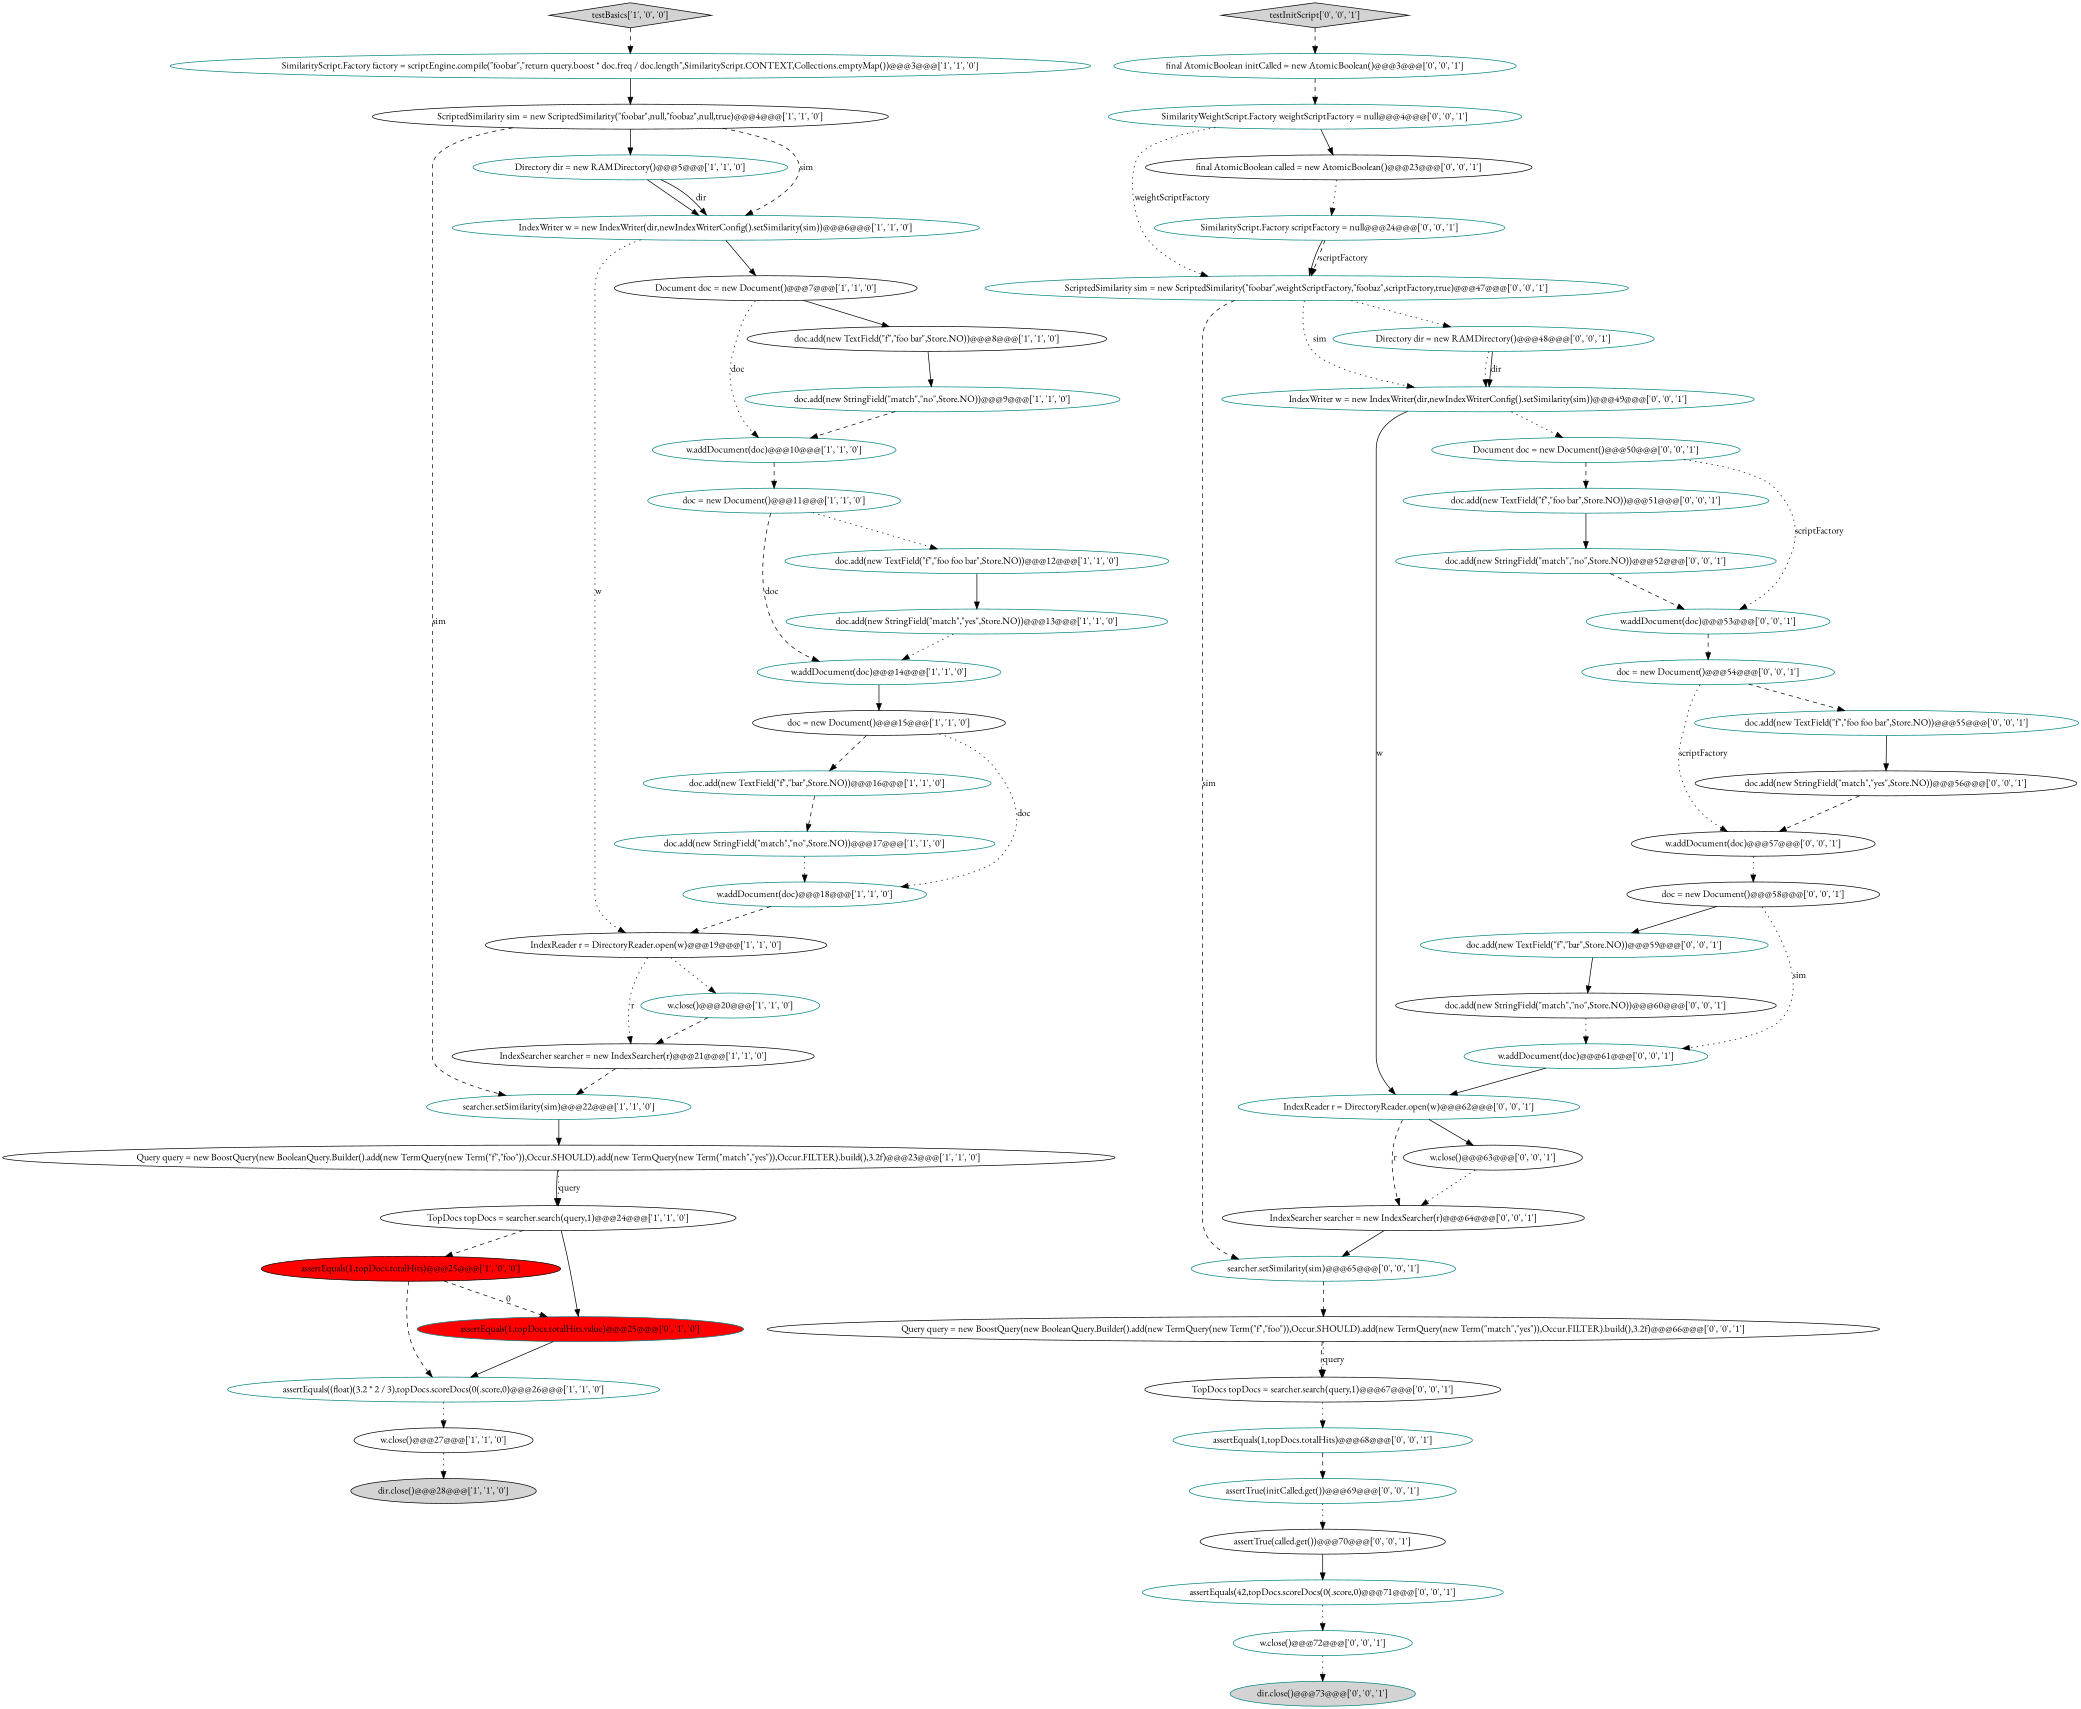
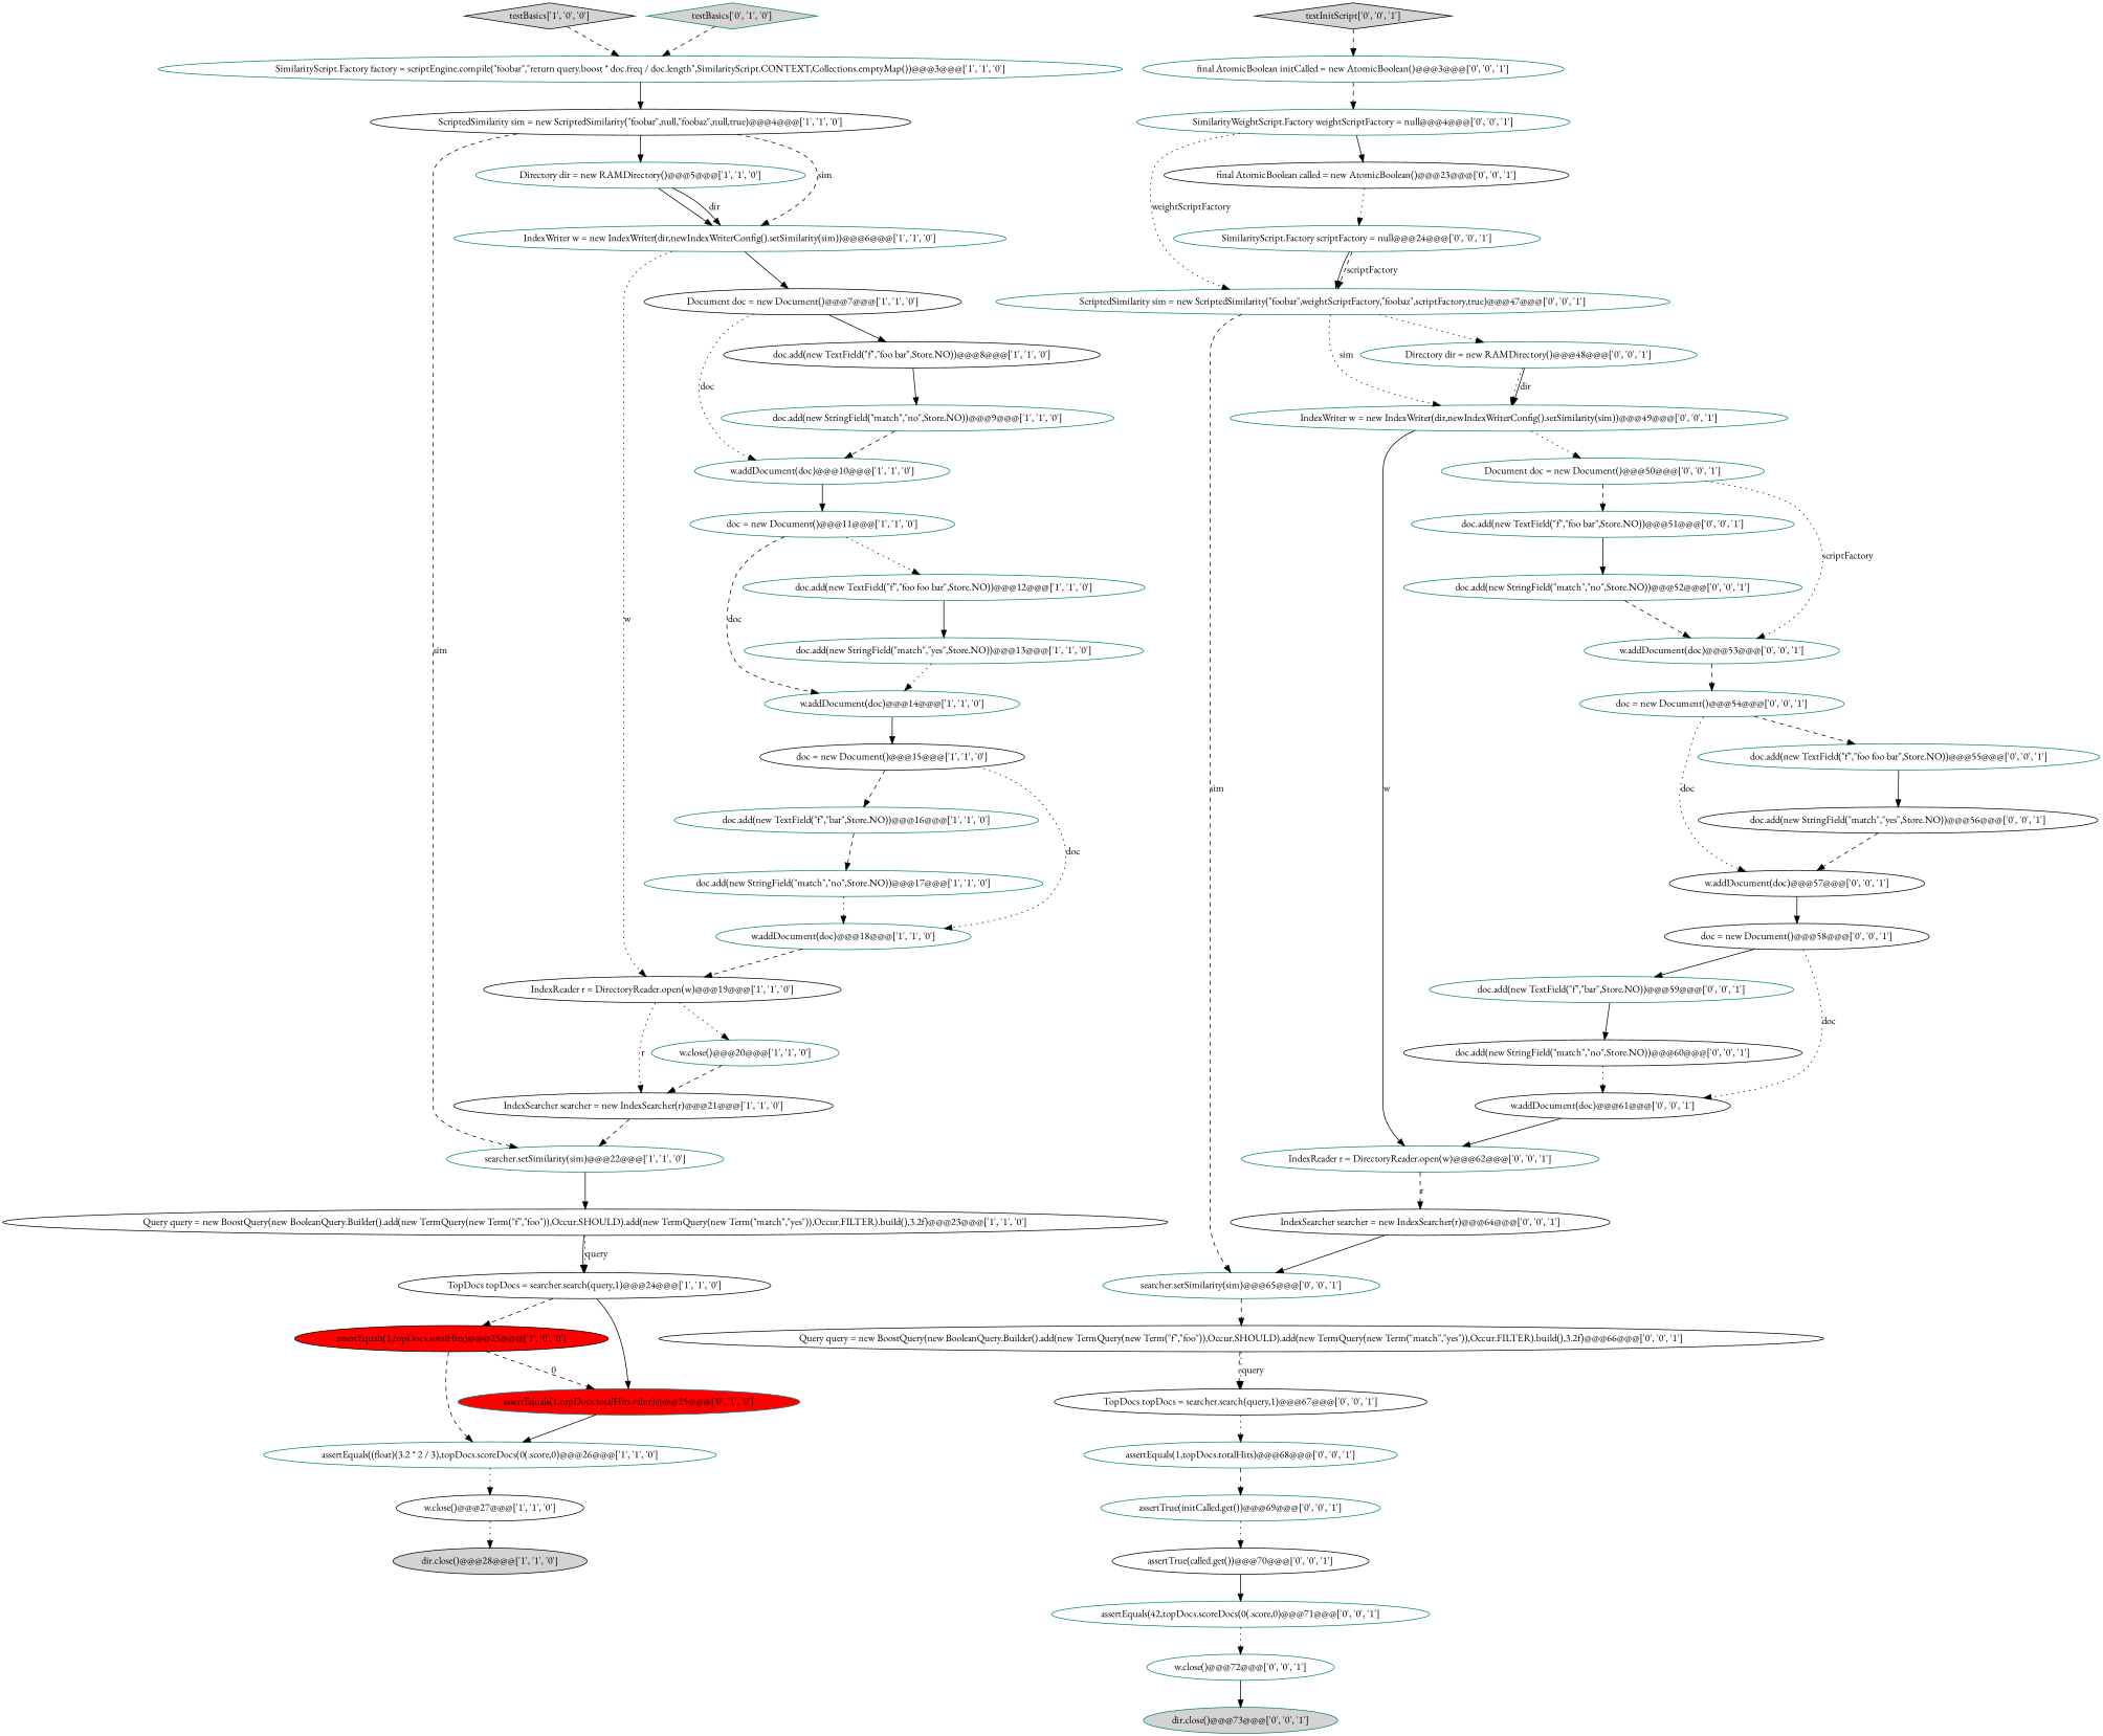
  digraph {
    fontname="EB Garamond"
    node [color=teal fillcolor=white fontname="EB Garamond" shape=ellipse style=filled]
    edge [fontname="EB Garamond" style=dashed]
    n1 [label="doc.add(new TextField(\"f\",\"bar\",Store.NO))@@@16@@@['1', '1', '0']"]
    n2 [label="doc.add(new StringField(\"match\",\"no\",Store.NO))@@@17@@@['1', '1', '0']"]
    n3 [label="w.addDocument(doc)@@@18@@@['1', '1', '0']"]
    n4 [label="w.close()@@@20@@@['1', '1', '0']"]
    n5 [color=black label="IndexSearcher searcher = new IndexSearcher(r)@@@21@@@['1', '1', '0']"]
    n6 [label="searcher.setSimilarity(sim)@@@22@@@['1', '1', '0']"]
    n7 [label="assertTrue(initCalled.get())@@@69@@@['0', '0', '1']"]
    n8 [color=black label="assertTrue(called.get())@@@70@@@['0', '0', '1']"]
    n9 [label="assertEquals(42,topDocs.scoreDocs(0(.score,0)@@@71@@@['0', '0', '1']"]
    n10 [label="searcher.setSimilarity(sim)@@@65@@@['0', '0', '1']"]
    n11 [color=black label="Query query = new BoostQuery(new BooleanQuery.Builder().add(new TermQuery(new Term(\"f\",\"foo\")),Occur.SHOULD).add(new TermQuery(new Term(\"match\",\"yes\")),Occur.FILTER).build(),3.2f)@@@66@@@['0', '0', '1']"]
    n12 [color=black label="TopDocs topDocs = searcher.search(query,1)@@@67@@@['0', '0', '1']"]
    n13 [label="w.addDocument(doc)@@@10@@@['1', '1', '0']"]
    n14 [label="doc = new Document()@@@11@@@['1', '1', '0']"]
    n15 [label="w.addDocument(doc)@@@14@@@['1', '1', '0']"]
    n16 [label="doc.add(new TextField(\"f\",\"foo foo bar\",Store.NO))@@@12@@@['1', '1', '0']"]
    n17 [color=black label="Document doc = new Document()@@@7@@@['1', '1', '0']"]
    n18 [color=black label="doc.add(new TextField(\"f\",\"foo bar\",Store.NO))@@@8@@@['1', '1', '0']"]
    n19 [label="doc.add(new StringField(\"match\",\"no\",Store.NO))@@@9@@@['1', '1', '0']"]
    n20 [color=black fillcolor=lightgray label="testBasics['1', '0', '0']" shape=diamond]
    n21 [label="SimilarityScript.Factory factory = scriptEngine.compile(\"foobar\",\"return query.boost * doc.freq / doc.length\",SimilarityScript.CONTEXT,Collections.emptyMap())@@@3@@@['1', '1', '0']"]
    n22 [color=black label="ScriptedSimilarity sim = new ScriptedSimilarity(\"foobar\",null,\"foobaz\",null,true)@@@4@@@['1', '1', '0']"]
    n23 [color=black label="doc = new Document()@@@15@@@['1', '1', '0']"]
    n24 [label="doc.add(new StringField(\"match\",\"yes\",Store.NO))@@@13@@@['1', '1', '0']"]
    n25 [color=black label="IndexSearcher searcher = new IndexSearcher(r)@@@64@@@['0', '0', '1']"]
    n26 [color=black label="IndexReader r = DirectoryReader.open(w)@@@19@@@['1', '1', '0']"]
    n27 [label="assertEquals(1,topDocs.totalHits)@@@68@@@['0', '0', '1']"]
    n28 [label="IndexReader r = DirectoryReader.open(w)@@@62@@@['0', '0', '1']"]
-   n29 [color=black label="w.close()@@@63@@@['0', '0', '1']"]
    n30 [label="SimilarityWeightScript.Factory weightScriptFactory = null@@@4@@@['0', '0', '1']"]
    n31 [label="ScriptedSimilarity sim = new ScriptedSimilarity(\"foobar\",weightScriptFactory,\"foobaz\",scriptFactory,true)@@@47@@@['0', '0', '1']"]
    n32 [color=black label="final AtomicBoolean called = new AtomicBoolean()@@@23@@@['0', '0', '1']"]
    n33 [label="IndexWriter w = new IndexWriter(dir,newIndexWriterConfig().setSimilarity(sim))@@@49@@@['0', '0', '1']"]
    n34 [label="Directory dir = new RAMDirectory()@@@48@@@['0', '0', '1']"]
    n35 [label="SimilarityScript.Factory scriptFactory = null@@@24@@@['0', '0', '1']"]
    n36 [color=black fillcolor=lightgray label="dir.close()@@@28@@@['1', '1', '0']"]
    n37 [color=black label="Query query = new BoostQuery(new BooleanQuery.Builder().add(new TermQuery(new Term(\"f\",\"foo\")),Occur.SHOULD).add(new TermQuery(new Term(\"match\",\"yes\")),Occur.FILTER).build(),3.2f)@@@23@@@['1', '1', '0']"]
    n38 [color=black label="TopDocs topDocs = searcher.search(query,1)@@@24@@@['1', '1', '0']"]
    n39 [color=black fillcolor=red label="assertEquals(1,topDocs.totalHits)@@@25@@@['1', '0', '0']"]
    n40 [fillcolor=red label="assertEquals(1,topDocs.totalHits.value)@@@25@@@['0', '1', '0']"]
    n41 [label="Document doc = new Document()@@@50@@@['0', '0', '1']"]
    n42 [label="doc.add(new TextField(\"f\",\"foo bar\",Store.NO))@@@51@@@['0', '0', '1']"]
    n43 [label="w.addDocument(doc)@@@53@@@['0', '0', '1']"]
    n44 [fillcolor=lightgray label="dir.close()@@@73@@@['0', '0', '1']"]
    n45 [color=black label="w.addDocument(doc)@@@57@@@['0', '0', '1']"]
    n46 [color=black label="doc = new Document()@@@58@@@['0', '0', '1']"]
    n47 [label="doc.add(new TextField(\"f\",\"bar\",Store.NO))@@@59@@@['0', '0', '1']"]
-   n48 [label="w.addDocument(doc)@@@61@@@['0', '0', '1']"]
+   n48 [color=black label="w.addDocument(doc)@@@61@@@['0', '0', '1']"]
    n49 [label="doc.add(new StringField(\"match\",\"no\",Store.NO))@@@52@@@['0', '0', '1']"]
    n50 [label="doc = new Document()@@@54@@@['0', '0', '1']"]
    n51 [label="doc.add(new TextField(\"f\",\"foo foo bar\",Store.NO))@@@55@@@['0', '0', '1']"]
    n52 [color=black label="doc.add(new StringField(\"match\",\"yes\",Store.NO))@@@56@@@['0', '0', '1']"]
    n53 [label="w.close()@@@72@@@['0', '0', '1']"]
    n54 [label="final AtomicBoolean initCalled = new AtomicBoolean()@@@3@@@['0', '0', '1']"]
    n55 [label="Directory dir = new RAMDirectory()@@@5@@@['1', '1', '0']"]
    n56 [label="IndexWriter w = new IndexWriter(dir,newIndexWriterConfig().setSimilarity(sim))@@@6@@@['1', '1', '0']"]
    n57 [color=black label="doc.add(new StringField(\"match\",\"no\",Store.NO))@@@60@@@['0', '0', '1']"]
+   n58 [fillcolor=lightgray label="testBasics['0', '1', '0']" shape=diamond]
    n59 [label="assertEquals((float)(3.2 * 2 / 3),topDocs.scoreDocs(0(.score,0)@@@26@@@['1', '1', '0']"]
    n60 [color=black label="w.close()@@@27@@@['1', '1', '0']"]
    n61 [color=black fillcolor=lightgray label="testInitScript['0', '0', '1']" shape=diamond]
    n1 -> n2
    n2 -> n3 [style=dotted]
    n3 -> n26
    n4 -> n5
    n5 -> n6
    n6 -> n37 [style=solid]
    n7 -> n8 [style=dotted]
    n8 -> n9 [style=solid]
    n9 -> n53 [style=dotted]
    n10 -> n11
    n11 -> n12
    n11 -> n12 [label=query style=dotted]
    n12 -> n27 [style=dotted]
-   n13 -> n14
+   n13 -> n14 [style=solid]
    n14 -> n15 [label=doc]
    n14 -> n16 [style=dotted]
    n15 -> n23 [style=solid]
    n16 -> n24 [style=solid]
    n17 -> n13 [label=doc style=dotted]
    n17 -> n18 [style=solid]
    n18 -> n19 [style=solid]
    n19 -> n13
    n20 -> n21
    n21 -> n22 [style=solid]
    n22 -> n6 [label=sim]
    n22 -> n55 [style=solid]
    n22 -> n56 [label=sim]
    n23 -> n1
    n23 -> n3 [label=doc style=dotted]
    n24 -> n15 [style=dotted]
    n25 -> n10 [style=solid]
    n26 -> n4 [style=dotted]
    n26 -> n5 [label=r style=dotted]
    n27 -> n7
    n28 -> n25 [label=r]
-   n28 -> n29 [style=solid]
-   n29 -> n25 [style=dotted]
    n30 -> n31 [label=weightScriptFactory style=dotted]
    n30 -> n32 [style=solid]
    n31 -> n10 [label=sim]
    n31 -> n33 [label=sim style=dotted]
    n31 -> n34 [style=dotted]
    n32 -> n35 [style=dotted]
    n33 -> n28 [label=w style=solid]
    n33 -> n41 [style=dotted]
    n34 -> n33 [style=dotted]
    n34 -> n33 [label=dir style=solid]
    n35 -> n31 [style=solid]
    n35 -> n31 [label=scriptFactory]
    n37 -> n38 [style=solid]
    n37 -> n38 [label=query style=dotted]
    n38 -> n39
    n38 -> n40 [style=solid]
    n39 -> n40 [label=0]
    n39 -> n59
    n40 -> n59 [style=solid]
    n41 -> n42
    n41 -> n43 [label=scriptFactory style=dotted]
    n42 -> n49 [style=solid]
    n43 -> n50
-   n45 -> n46 [style=dotted]
+   n45 -> n46 [style=solid]
    n46 -> n47 [style=solid]
-   n46 -> n48 [label=sim style=dotted]
+   n46 -> n48 [label=doc style=dotted]
    n47 -> n57 [style=solid]
    n48 -> n28 [style=solid]
    n49 -> n43
-   n50 -> n45 [label=scriptFactory style=dotted]
+   n50 -> n45 [label=doc style=dotted]
    n50 -> n51
    n51 -> n52 [style=solid]
    n52 -> n45
-   n53 -> n44 [style=dotted]
+   n53 -> n44 [style=solid]
    n54 -> n30
    n55 -> n56 [style=solid]
    n55 -> n56 [label=dir style=solid]
    n56 -> n17 [style=solid]
    n56 -> n26 [label=w style=dotted]
    n57 -> n48 [style=dotted]
+   n58 -> n21
    n59 -> n60 [style=dotted]
    n60 -> n36 [style=dotted]
    n61 -> n54
  }
